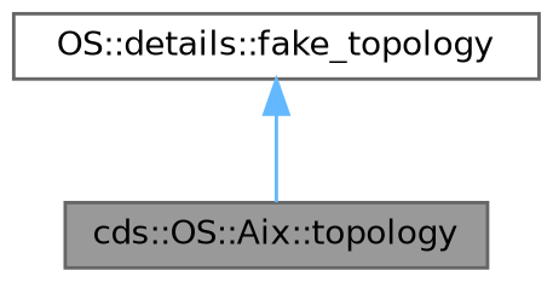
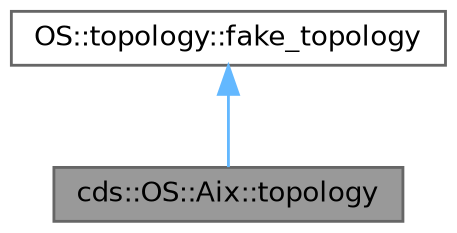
  digraph {
    fontname="DejaVu Sans"
    node [color=gray40 fontname="DejaVu Sans" fontsize=10 shape=box style=filled]
    n1 [fillcolor=grey60 fontcolor=black height=0.2 label="cds::OS::Aix::topology" width=0.4]
-   n2 [fillcolor=white height=0.2 label="OS::details::fake_topology" width=0.4]
+   n2 [fillcolor=white height=0.2 label="OS::topology::fake_topology" width=0.4]
    n2 -> n1 [color=steelblue1 dir=back fontname="DejaVu Sans" fontsize=10 labelfontname=Helvetica labelfontsize=10 style=solid]
  }
